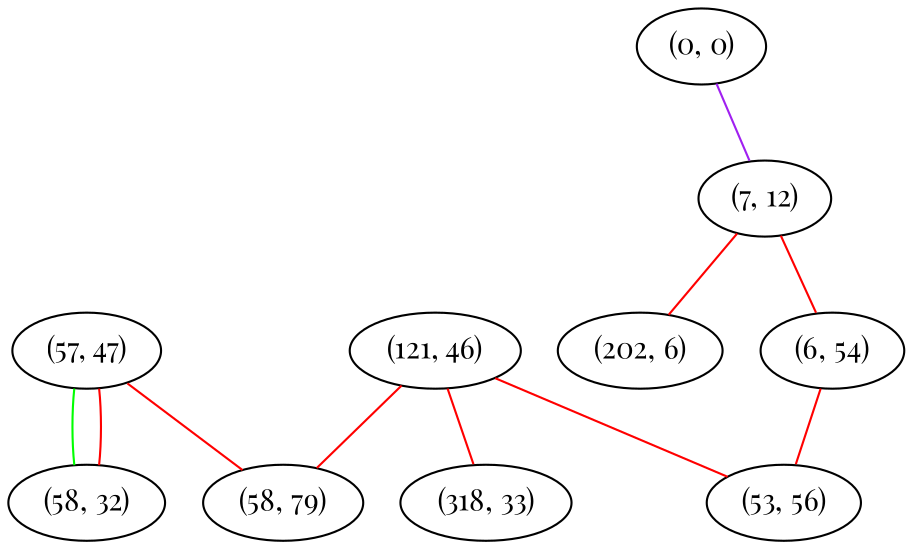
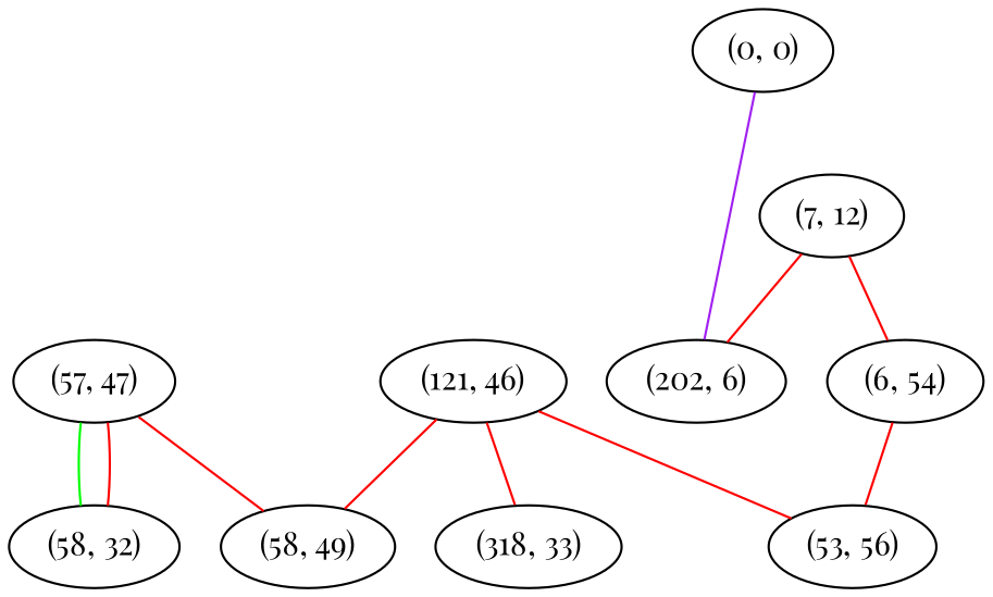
  graph {
    fontname="Playfair Display"
    node [fontname="Playfair Display"]
    edge [color=red fontname="Playfair Display" weight=1]
    n1 [label="(57, 47)"]
    "(58, 32)"
-   "(58, 49)" [label="(58, 79)"]
+   "(58, 49)"
    "(0, 0)"
    "(7, 12)"
    "(202, 6)"
    n7 [label="(6, 54)"]
    "(53, 56)"
    "(121, 46)"
    n10 [label="(318, 33)"]
    n1 -- "(58, 32)" [color=green weight=2]
    n1 -- "(58, 32)"
    n1 -- "(58, 49)"
-   "(0, 0)" -- "(7, 12)" [color=purple weight=4]
+   "(0, 0)" -- "(202, 6)" [color=purple weight=4]
    "(7, 12)" -- "(202, 6)"
    "(7, 12)" -- n7
    n7 -- "(53, 56)"
    "(121, 46)" -- "(58, 49)"
    "(121, 46)" -- "(53, 56)"
    "(121, 46)" -- n10
  }
